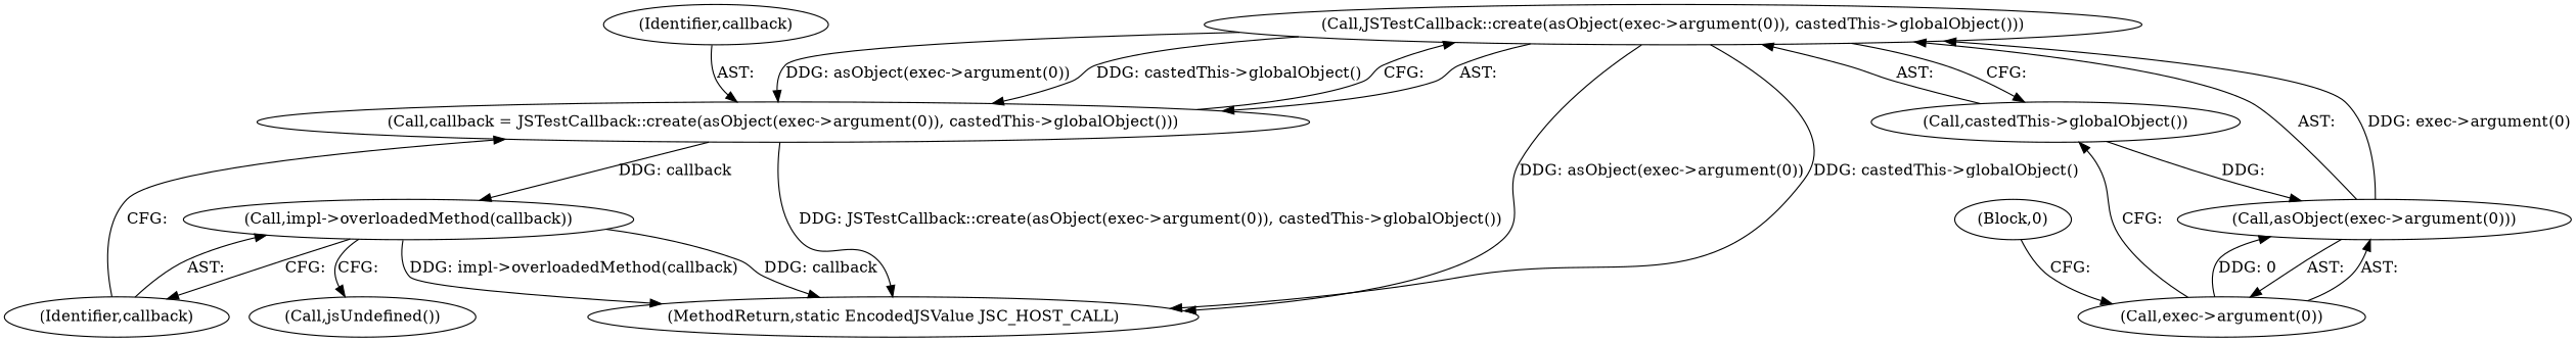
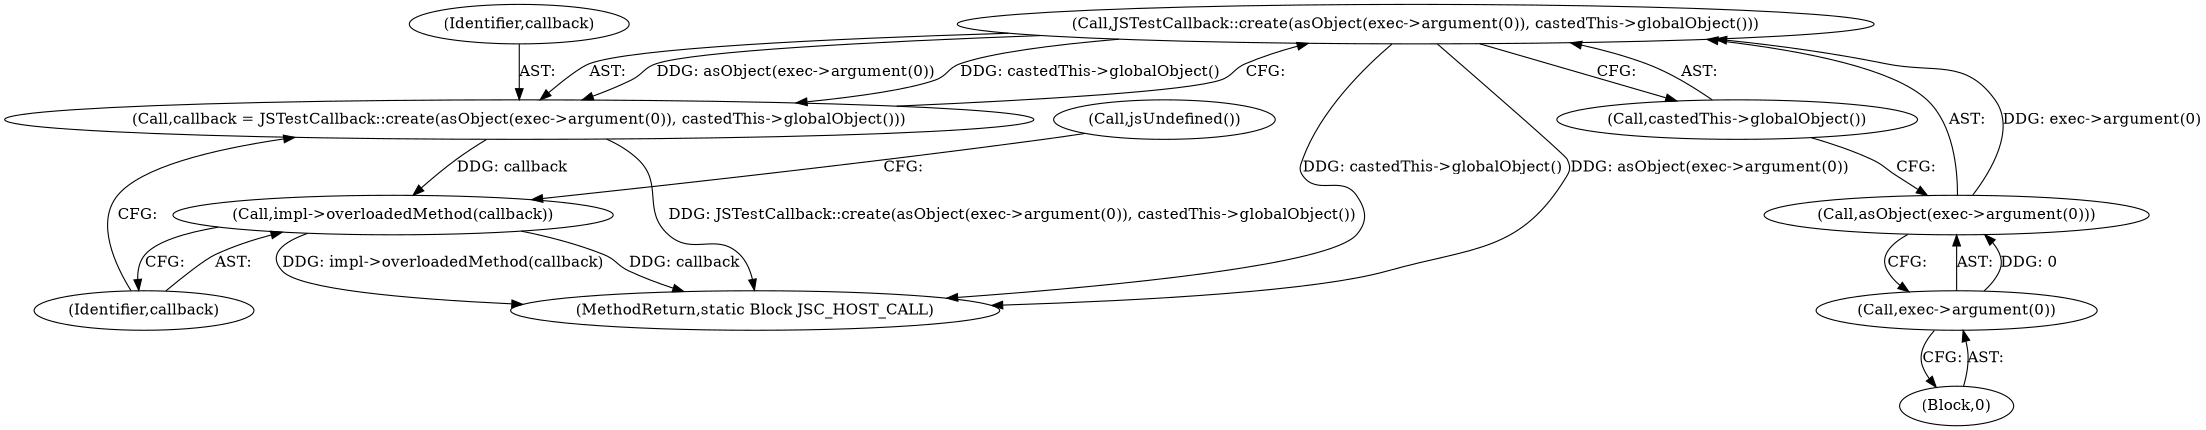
  digraph {
    n1 [label="(Call,JSTestCallback::create(asObject(exec->argument(0)), castedThis->globalObject()))"]
    n2 [label="(Call,callback = JSTestCallback::create(asObject(exec->argument(0)), castedThis->globalObject()))"]
-   n3 [label="(MethodReturn,static EncodedJSValue JSC_HOST_CALL)"]
+   n3 [label="(MethodReturn,static Block JSC_HOST_CALL)"]
    n4 [label="(Call,castedThis->globalObject())"]
    n5 [label="(Call,impl->overloadedMethod(callback))"]
    n6 [label="(Call,asObject(exec->argument(0)))"]
    n7 [label="(Call,exec->argument(0))"]
    n8 [label="(Block,0)"]
    n9 [label="(Identifier,callback)"]
    n10 [label="(Identifier,callback)"]
    n11 [label="(Call,jsUndefined())"]
    n1 -> n2 [label="AST: "]
    n1 -> n2 [label="DDG: asObject(exec->argument(0))"]
    n1 -> n2 [label="DDG: castedThis->globalObject()"]
    n1 -> n3 [label="DDG: asObject(exec->argument(0))"]
    n1 -> n3 [label="DDG: castedThis->globalObject()"]
    n1 -> n4 [label="CFG: "]
    n2 -> n1 [label="CFG: "]
    n2 -> n3 [label="DDG: JSTestCallback::create(asObject(exec->argument(0)), castedThis->globalObject())"]
    n2 -> n5 [label="DDG: callback"]
    n4 -> n1 [label="AST: "]
-   n4 -> n6 [label="DDG: "]
+   n4 -> n6 [label="CFG: "]
    n5 -> n3 [label="DDG: impl->overloadedMethod(callback)"]
    n5 -> n3 [label="DDG: callback"]
    n5 -> n9 [label="CFG: "]
    n6 -> n1 [label="AST: "]
    n6 -> n1 [label="DDG: exec->argument(0)"]
-   n6 -> n7 [label="AST: "]
+   n6 -> n7 [label="CFG: "]
    n7 -> n6 [label="AST: "]
    n7 -> n6 [label="DDG: 0"]
-   n7 -> n4 [label="CFG: "]
-   n8 -> n7 [label="CFG: "]
+   n7 -> n8 [label="CFG: "]
+   n8 -> n7 [label="AST: "]
    n9 -> n2 [label="CFG: "]
    n9 -> n5 [label="AST: "]
    n10 -> n2 [label="AST: "]
-   n5 -> n11 [label="CFG: "]
+   n11 -> n5 [label="CFG: "]
  }
